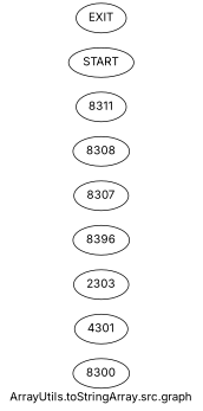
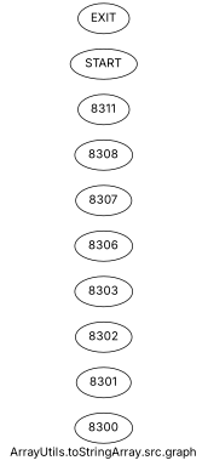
  digraph {
    label="ArrayUtils.toStringArray.src.graph"
    rankdir=LR
    fontname=Inter
    node [fontname=Inter]
    n1 [label=8300]
-   n2 [label=4301]
-   n4 [label=2303]
-   n5 [label=8396]
+   n2 [label=8301]
+   n3 [label=8302]
+   n4 [label=8303]
+   n5 [label=8306]
    n6 [label=8307]
    n7 [label=8308]
    n8 [label=8311]
    n9 [label=START]
    n10 [label=EXIT]
  }
